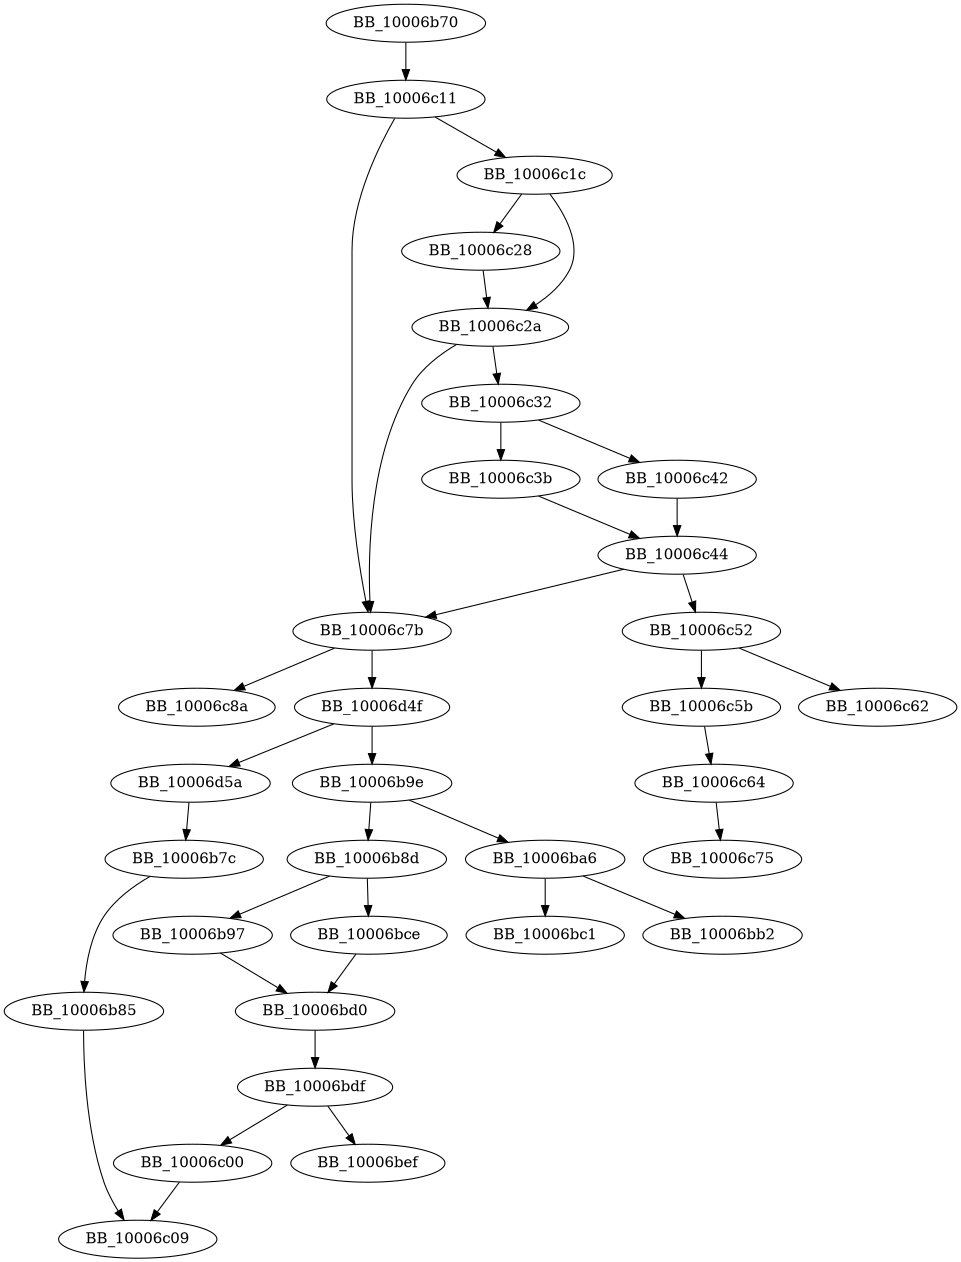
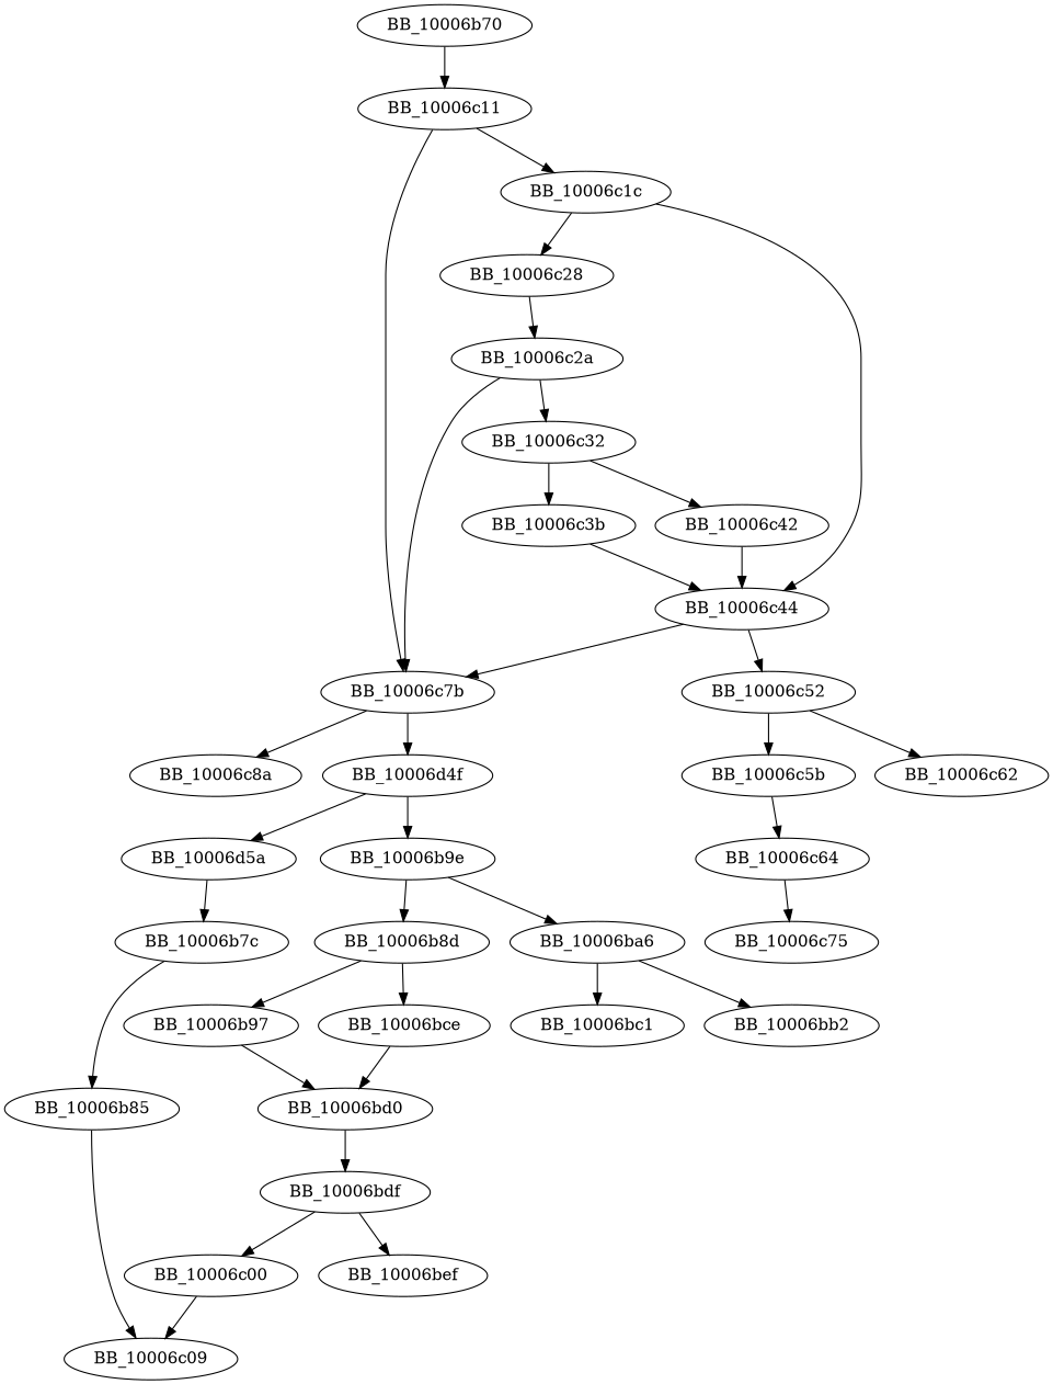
  digraph {
    BB_10006b70
    BB_10006c11
    BB_10006c1c
    BB_10006c7b
    BB_10006c28
    BB_10006c2a
    BB_10006c8a
    BB_10006d4f
    BB_10006b7c
    BB_10006b85
    BB_10006c09
    BB_10006b8d
    BB_10006b97
    BB_10006bce
    BB_10006bd0
    BB_10006bdf
    BB_10006bef
    BB_10006c00
    BB_10006b9e
    BB_10006ba6
    BB_10006bb2
    BB_10006bc1
    BB_10006c32
    BB_10006d5a
    BB_10006c3b
    BB_10006c42
    BB_10006c44
    BB_10006c52
    BB_10006c5b
    BB_10006c62
    BB_10006c64
    BB_10006c75
    BB_10006b70 -> BB_10006c11
    BB_10006c11 -> BB_10006c1c
    BB_10006c11 -> BB_10006c7b
    BB_10006c1c -> BB_10006c28
-   BB_10006c1c -> BB_10006c2a
+   BB_10006c1c -> BB_10006c44
    BB_10006c7b -> BB_10006c8a
    BB_10006c7b -> BB_10006d4f
    BB_10006c28 -> BB_10006c2a
    BB_10006c2a -> BB_10006c7b
    BB_10006c2a -> BB_10006c32
    BB_10006d4f -> BB_10006b9e
    BB_10006d4f -> BB_10006d5a
    BB_10006b7c -> BB_10006b85
    BB_10006b85 -> BB_10006c09
    BB_10006b8d -> BB_10006b97
    BB_10006b8d -> BB_10006bce
    BB_10006b97 -> BB_10006bd0
    BB_10006bce -> BB_10006bd0
    BB_10006bd0 -> BB_10006bdf
    BB_10006bdf -> BB_10006bef
    BB_10006bdf -> BB_10006c00
    BB_10006c00 -> BB_10006c09
    BB_10006b9e -> BB_10006b8d
    BB_10006b9e -> BB_10006ba6
    BB_10006ba6 -> BB_10006bb2
    BB_10006ba6 -> BB_10006bc1
    BB_10006c32 -> BB_10006c3b
    BB_10006c32 -> BB_10006c42
    BB_10006d5a -> BB_10006b7c
    BB_10006c3b -> BB_10006c44
    BB_10006c42 -> BB_10006c44
    BB_10006c44 -> BB_10006c7b
    BB_10006c44 -> BB_10006c52
    BB_10006c52 -> BB_10006c5b
    BB_10006c52 -> BB_10006c62
    BB_10006c5b -> BB_10006c64
    BB_10006c64 -> BB_10006c75
  }
